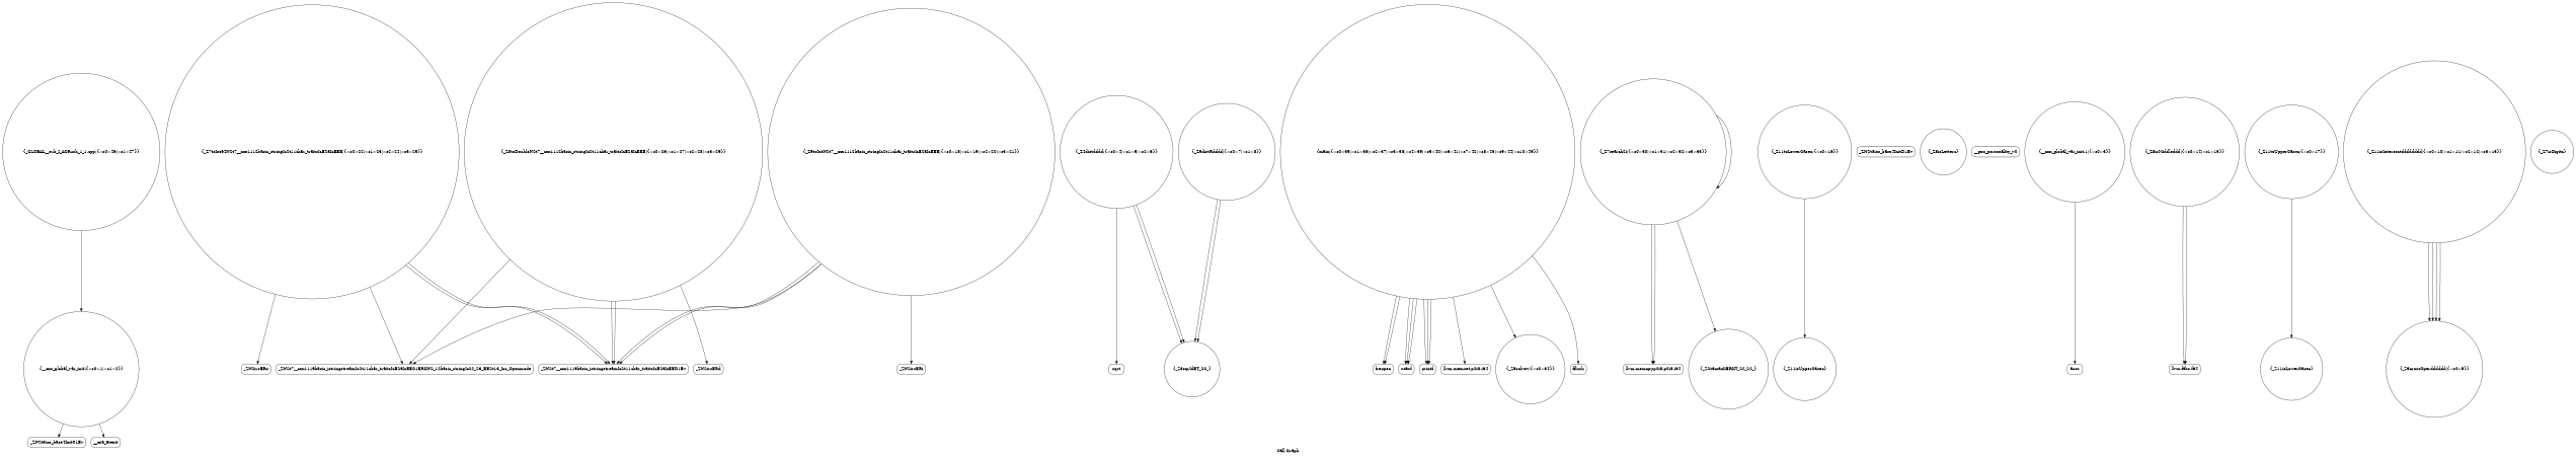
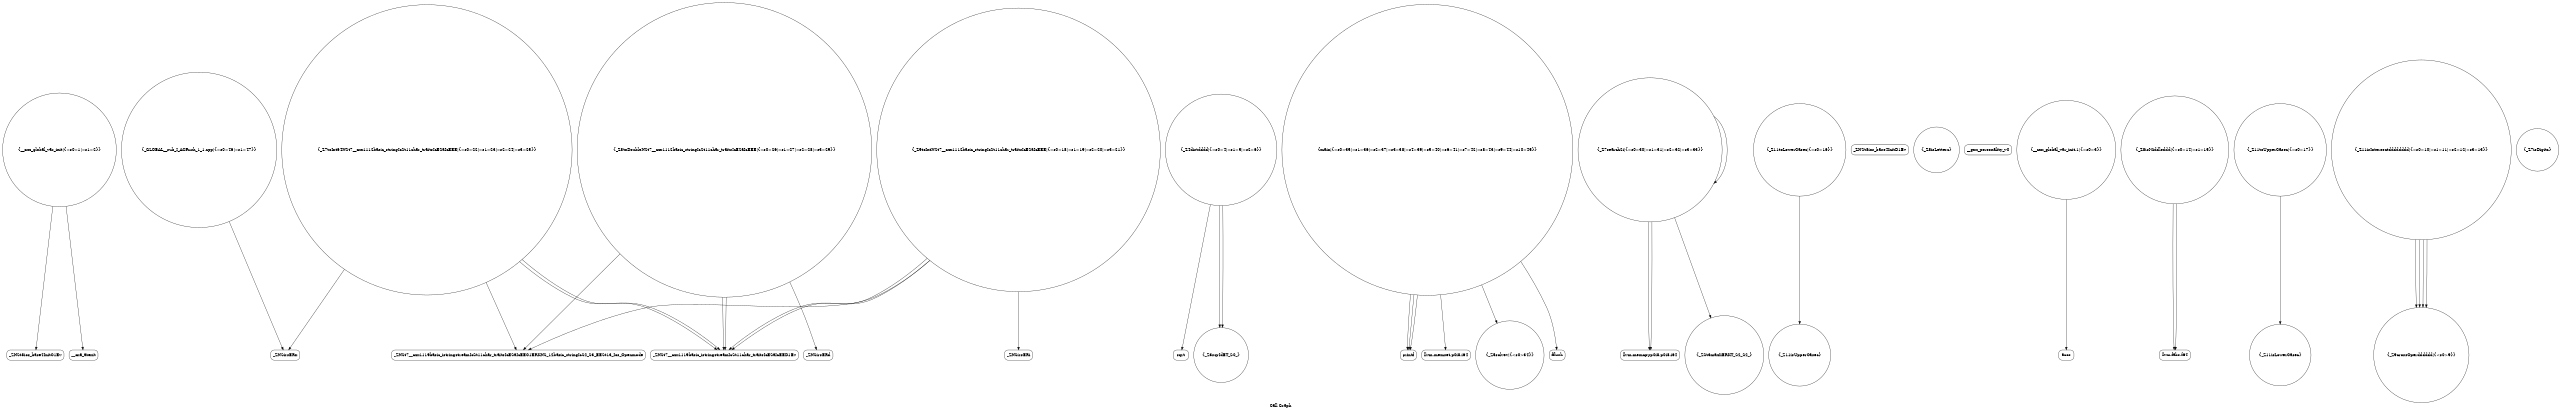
  digraph {
    label="Call Graph"
    node [shape=circle]
    edge [color=black tailport=s0]
    n1 [label="{__cxx_global_var_init|{<s0>1|<s1>2}}"]
    n2 [label="{_ZNSt8ios_base4InitC1Ev}" shape=Mrecord]
    n3 [label="{__cxa_atexit}" shape=Mrecord]
    n4 [label="{_ZNSirsERx}" shape=Mrecord]
    n5 [label="{sqrt}" shape=Mrecord]
    n6 [label="{main|{<s0>35|<s1>36|<s2>37|<s3>38|<s4>39|<s5>40|<s6>41|<s7>42|<s8>43|<s9>44|<s10>45}}"]
-   n7 [label="{freopen}" shape=Mrecord]
-   n8 [label="{scanf}" shape=Mrecord]
    n9 [label="{printf}" shape=Mrecord]
    n10 [label="{llvm.memset.p0i8.i64}" shape=Mrecord]
    n11 [label="{_Z5solvev|{<s0>34}}"]
    n12 [label="{fflush}" shape=Mrecord]
    n13 [label="{_Z7search2i|{<s0>30|<s1>31|<s2>32|<s3>33}}"]
    n14 [label="{llvm.memcpy.p0i8.p0i8.i64}" shape=Mrecord]
    n15 [label="{_ZSt3maxIiERKT_S2_S2_}"]
    n16 [label="{_Z11isUpperCasec}"]
    n17 [label="{_ZNSt7__cxx1119basic_istringstreamIcSt11char_traitsIcESaIcEEC1ERKNS_12basic_stringIcS2_S3_EESt13_Ios_Openmode}" shape=Mrecord]
    n18 [label="{_ZNSt8ios_base4InitD1Ev}" shape=Mrecord]
    n19 [label="{_ZNSirsERd}" shape=Mrecord]
-   n20 [label="{_Z5distRdddd|{<s0>7|<s1>8}}"]
    n21 [label="{_Z3sqrIdET_S0_}"]
    n22 [label="{_Z8isLetterc}"]
    n23 [label="{__gxx_personality_v0}" shape=Mrecord]
    n24 [label="{__cxx_global_var_init.1|{<s0>3}}"]
    n25 [label="{acos}" shape=Mrecord]
    n26 [label="{llvm.fabs.f64}" shape=Mrecord]
    n27 [label="{_Z11toLowerCasec|{<s0>16}}"]
    n28 [label="{_Z7toInt64NSt7__cxx1112basic_stringIcSt11char_traitsIcESaIcEEE|{<s0>22|<s1>23|<s2>24|<s3>25}}"]
    n29 [label="{_ZNSt7__cxx1119basic_istringstreamIcSt11char_traitsIcESaIcEED1Ev}" shape=Mrecord]
    n30 [label="{_Z4distdddd|{<s0>4|<s1>5|<s2>6}}"]
    n31 [label="{_Z8isMiddleddd|{<s0>14|<s1>15}}"]
    n32 [label="{_GLOBAL__sub_I_ACRush_1_1.cpp|{<s0>46|<s1>47}}"]
    n33 [label="{_Z5toIntNSt7__cxx1112basic_stringIcSt11char_traitsIcESaIcEEE|{<s0>18|<s1>19|<s2>20|<s3>21}}"]
    n34 [label="{_ZNSirsERi}" shape=Mrecord]
    n35 [label="{_Z8toDoubleNSt7__cxx1112basic_stringIcSt11char_traitsIcESaIcEEE|{<s0>26|<s1>27|<s2>28|<s3>29}}"]
    n36 [label="{_Z11isLowerCasec}"]
    n37 [label="{_Z9crossOperdddddd|{<s0>9}}"]
    n38 [label="{_Z7isDigitc}"]
    n39 [label="{_Z11isIntersectdddddddd|{<s0>10|<s1>11|<s2>12|<s3>13}}"]
    n40 [label="{_Z11toUpperCasec|{<s0>17}}"]
    n1 -> n2
    n1 -> n3 [tailport=s1]
-   n6 -> n7
-   n6 -> n7 [tailport=s1]
-   n6 -> n8 [tailport=s2]
-   n6 -> n8 [tailport=s4]
-   n6 -> n8 [tailport=s6]
    n6 -> n9 [tailport=s3]
    n6 -> n9 [tailport=s8]
    n6 -> n9 [tailport=s9]
    n6 -> n10 [tailport=s5]
    n6 -> n11 [tailport=s7]
    n6 -> n12 [tailport=s10]
    n13 -> n13 [tailport=s2]
    n13 -> n14
    n13 -> n14 [tailport=s3]
    n13 -> n15 [tailport=s1]
-   n20 -> n21
-   n20 -> n21 [tailport=s1]
    n24 -> n25
    n27 -> n16
    n28 -> n4 [tailport=s1]
    n28 -> n17
    n28 -> n29 [tailport=s2]
    n28 -> n29 [tailport=s3]
    n30 -> n5 [tailport=s2]
    n30 -> n21
    n30 -> n21 [tailport=s1]
    n31 -> n26
    n31 -> n26 [tailport=s1]
-   n32 -> n1
+   n32 -> n4
    n33 -> n17
    n33 -> n29 [tailport=s2]
    n33 -> n29 [tailport=s3]
    n33 -> n34 [tailport=s1]
    n35 -> n17
    n35 -> n19 [tailport=s1]
    n35 -> n29 [tailport=s2]
    n35 -> n29 [tailport=s3]
    n39 -> n37
    n39 -> n37 [tailport=s1]
    n39 -> n37 [tailport=s2]
    n39 -> n37 [tailport=s3]
    n40 -> n36
  }
